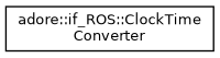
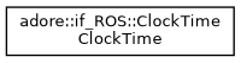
  digraph {
    rankdir=TB
-   n1 [color=black fillcolor=white fontname=Helvetica fontsize=10 height=0.2 label="adore::if_ROS::ClockTime\lConverter" shape=record style=filled width=0.4]
+   n1 [color=black fillcolor=white fontname=Helvetica fontsize=10 height=0.2 label="adore::if_ROS::ClockTime\lClockTime" shape=record style=filled width=0.4]
  }
